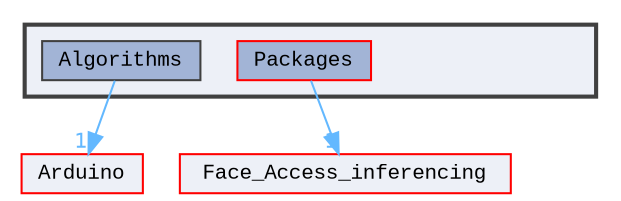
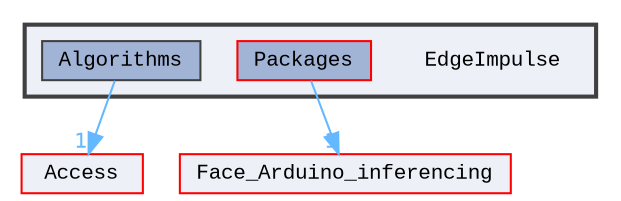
  digraph {
    compound=true
    fontname="Liberation Mono"
    node [fontname="Liberation Mono" fontsize=10 shape=box color=red fillcolor="#a2b4d6" style=filled]
    edge [color=steelblue1 fontcolor=steelblue1 fontname="Liberation Mono" fontsize=10 headlabel=1 labeldistance=1.5 labelfontname=Helvetica labelfontsize=10]
+   n1 [height=0.2 label=EdgeImpulse shape=plaintext width=0.4 color="" fillcolor="" style=""]
    n2 [color=grey25 height=0.2 label=Algorithms width=0.4]
    n3 [height=0.2 label=Packages width=0.4]
-   n4 [fillcolor="#edf0f7" height=0.2 label=Arduino width=0.4]
-   n5 [fillcolor="#edf0f7" height=0.2 label=Face_Access_inferencing width=0.4]
+   n4 [fillcolor="#edf0f7" height=0.2 label=Access width=0.4]
+   n5 [fillcolor="#edf0f7" height=0.2 label=Face_Arduino_inferencing width=0.4]
    subgraph cluster_1 {
      bgcolor="#edf0f7"
      fontsize=10
      pencolor=grey25
      style="filled,bold"
+     n1
      n2
      n3
    }
    n2 -> n4
    n3 -> n5
  }
